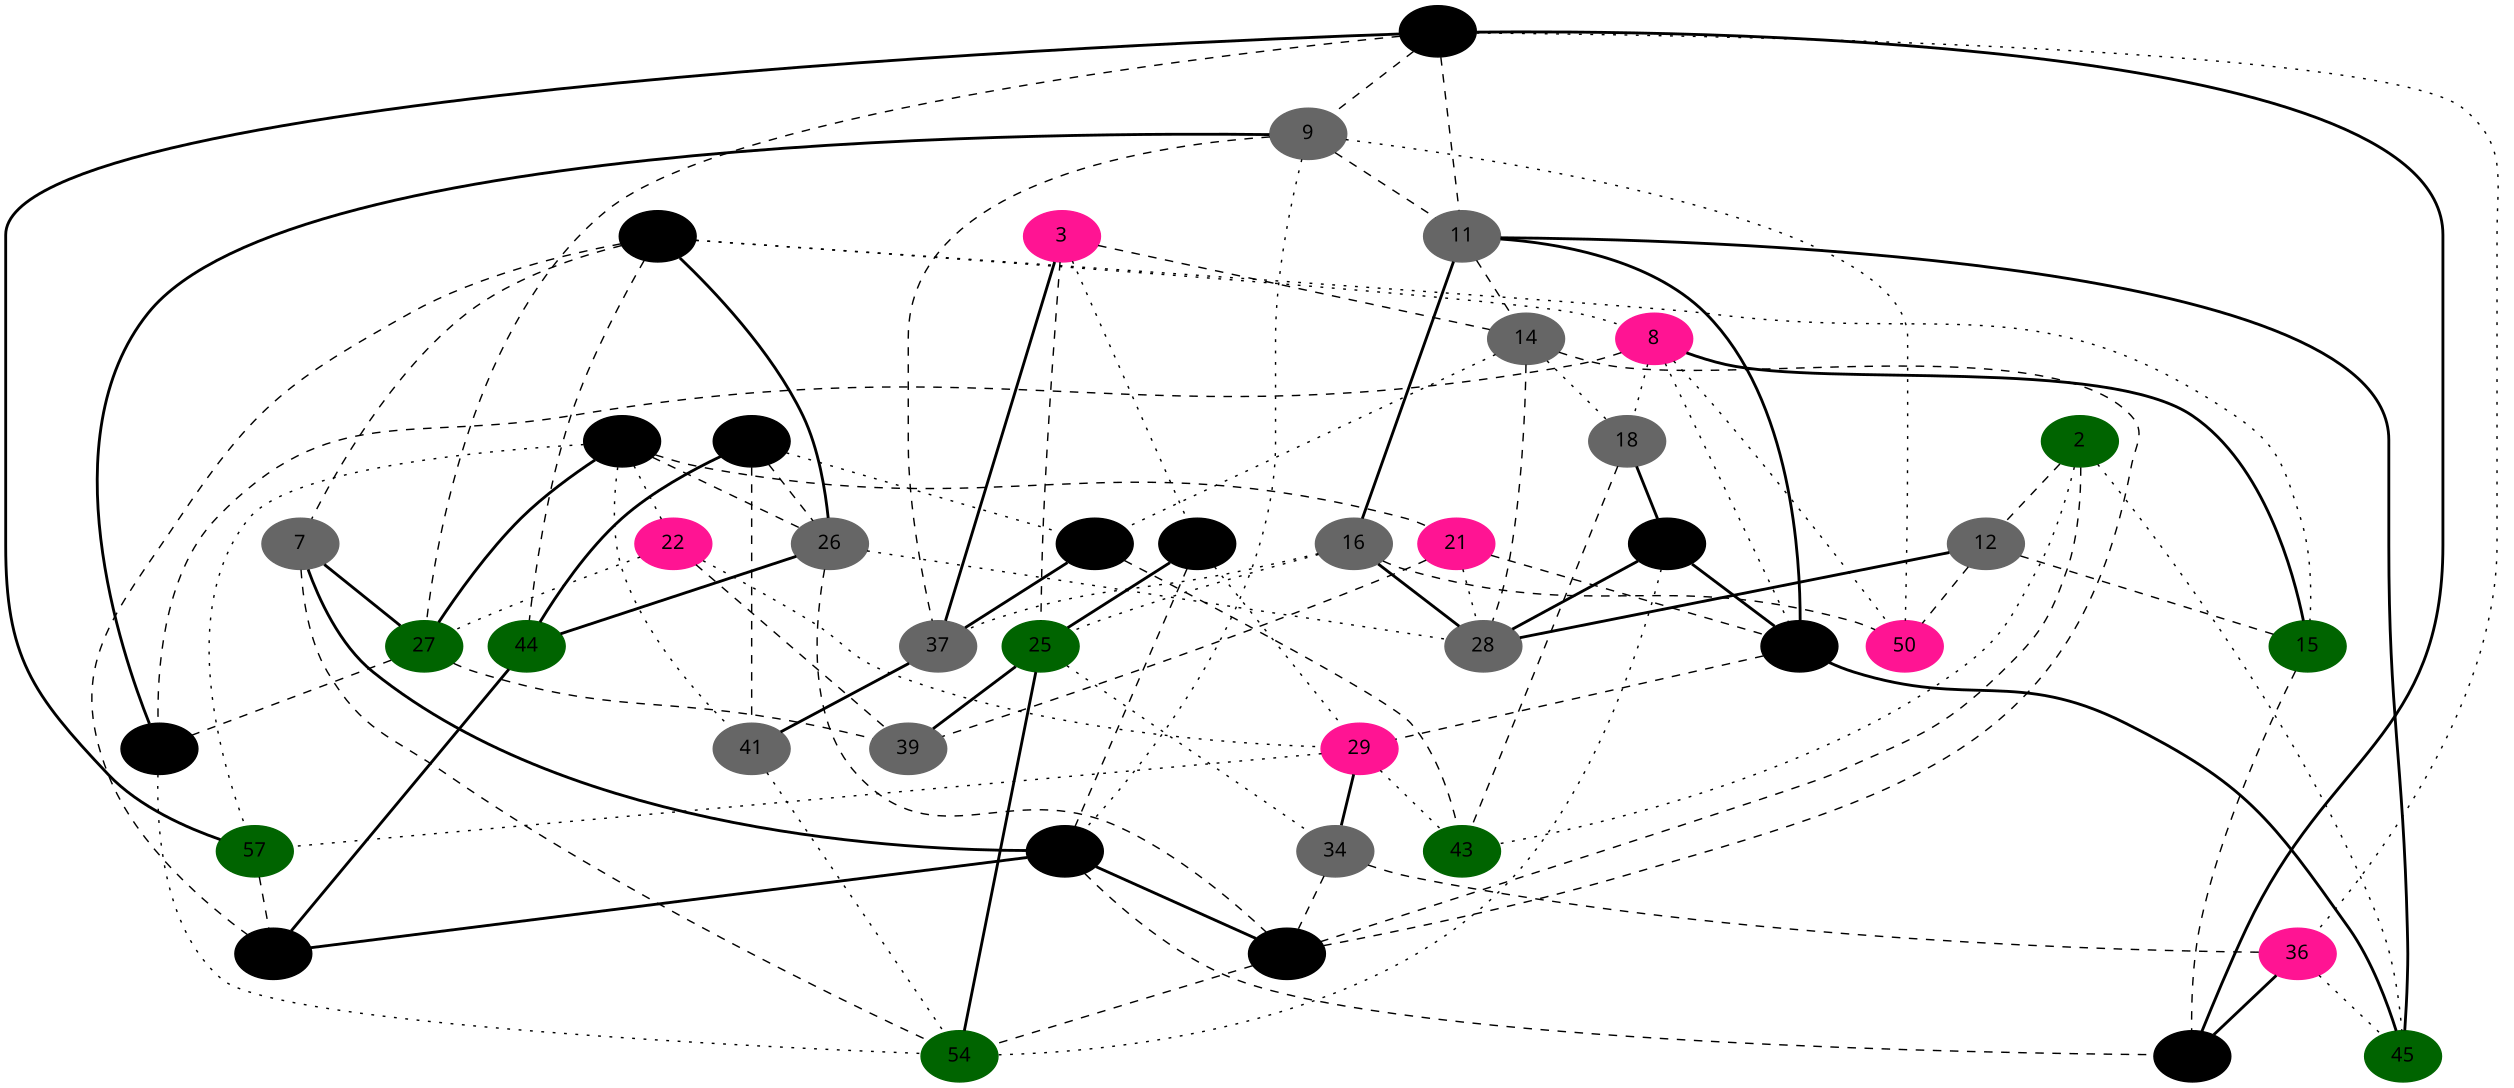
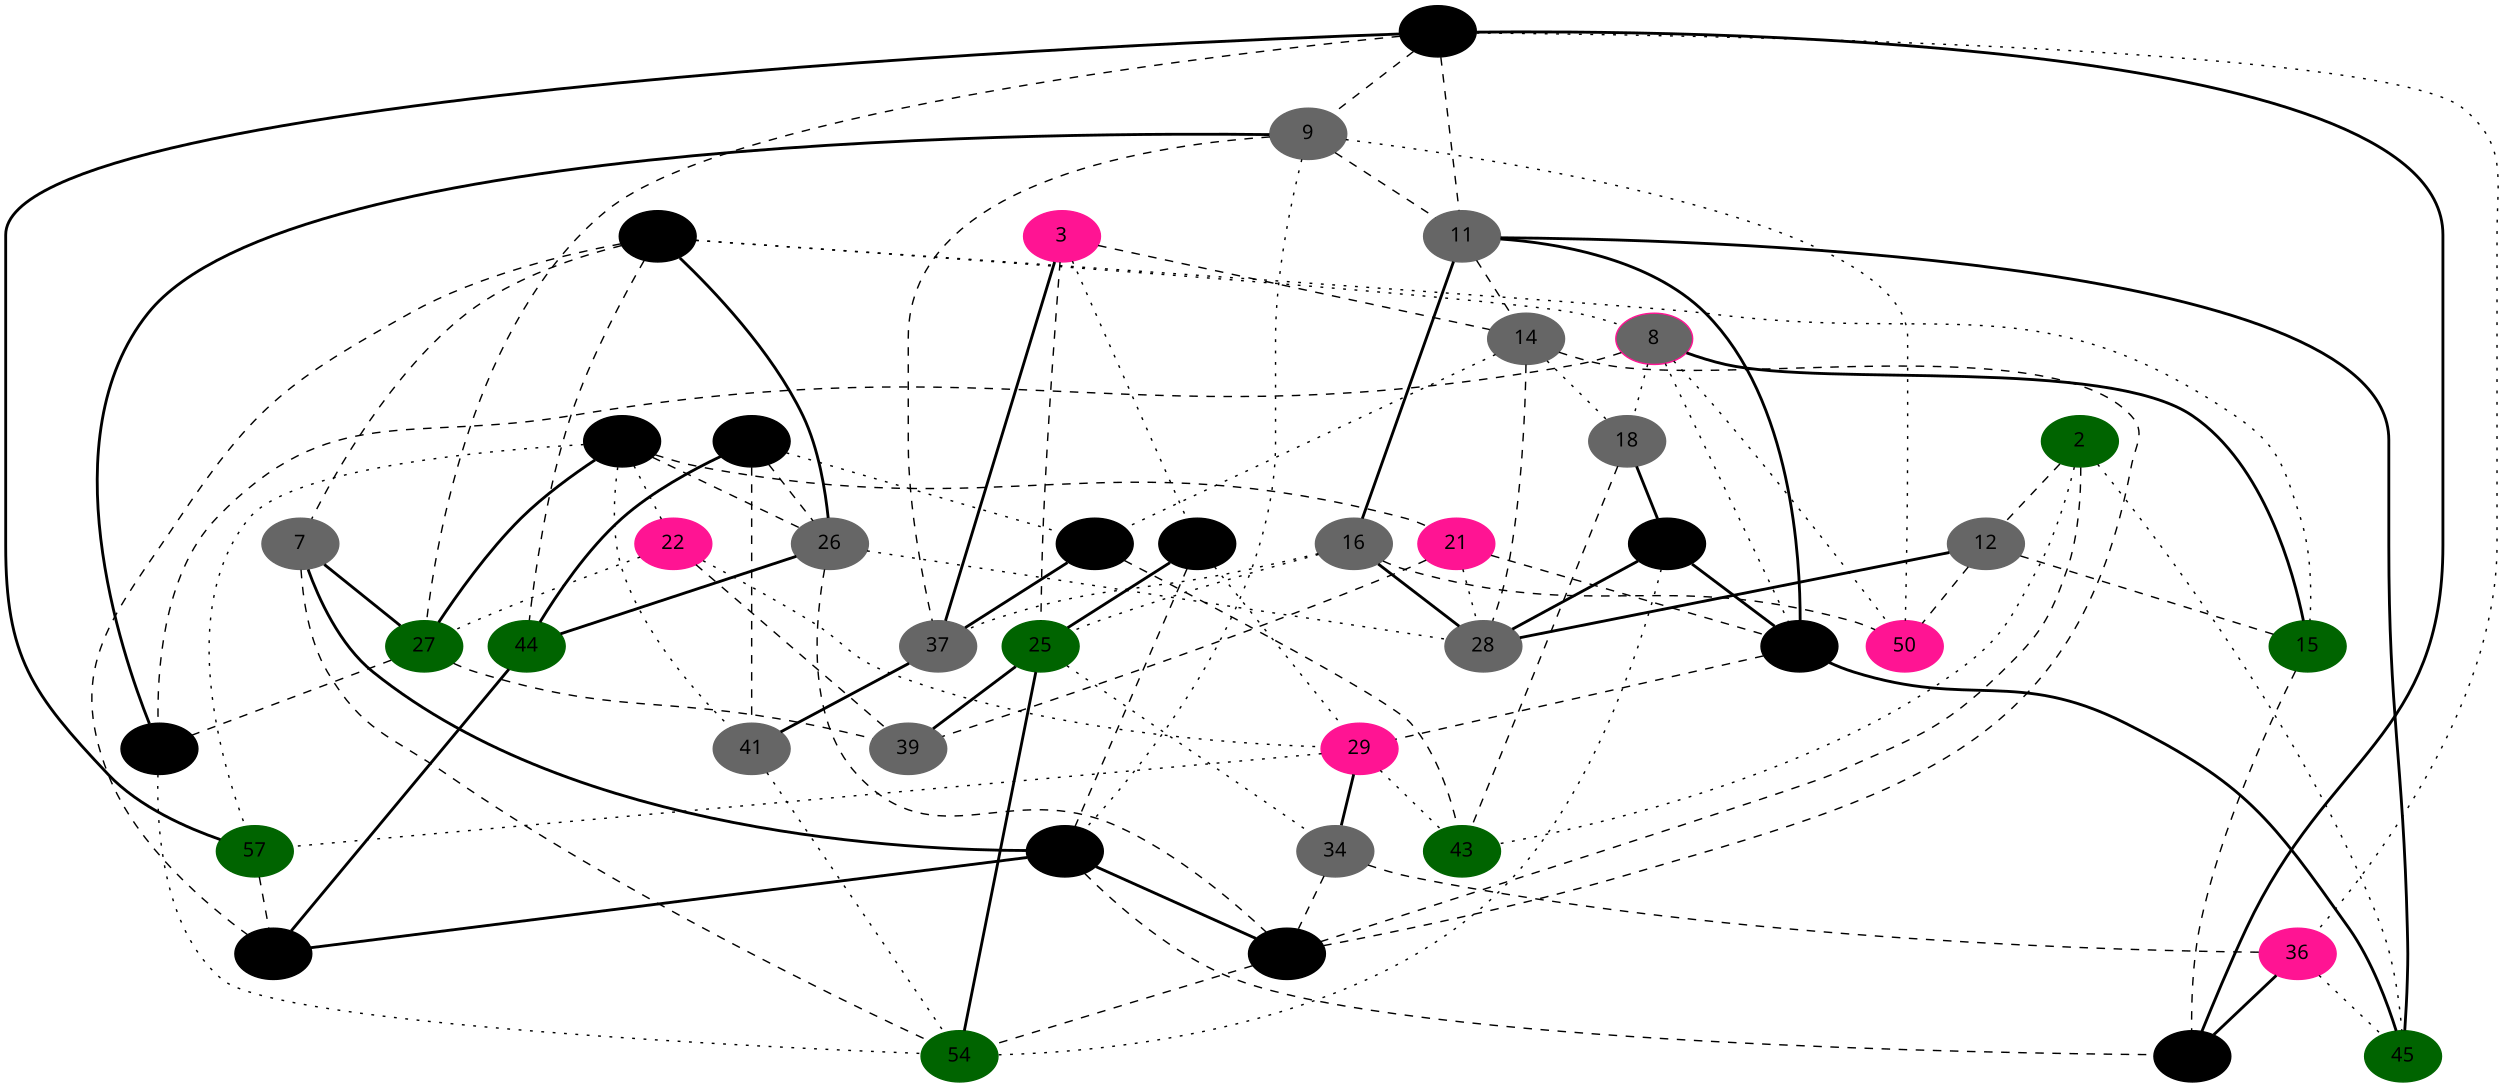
  graph {
    fontname="Noto Sans"
    node [color=black fontname="Noto Sans" style=filled]
    edge [fontname="Noto Sans" style=dashed]
    1 [super="+30"]
    7 [color=gray40]
-   8 [color=deeppink super="+52"]
+   8 [color=deeppink super="+52" fillcolor=gray40]
    15 [color=darkgreen]
    26 [color=gray40 super="+53"]
    44 [color=darkgreen]
    59
    27 [color=darkgreen super="+49"]
    31 [super="+58"]
    54 [color=darkgreen super="+55"]
    18 [color=gray40]
    24 [super="+38"]
    50 [color=deeppink]
    51
    42
    46 [super="+48"]
    28 [color=gray40 super="+32"]
    2 [color=darkgreen]
    12 [color=gray40]
    43 [color=darkgreen]
    45 [color=darkgreen]
    3 [color=deeppink]
    10
    14 [color=gray40 super="+17"]
    25 [color=darkgreen super="+35"]
    37 [color=gray40 super="+60"]
    29 [color=deeppink super="+40"]
    23
    39 [color=gray40]
    34 [color=gray40]
    41 [color=gray40]
    4 [super="+13"]
    9 [color=gray40 super="+56"]
    11 [color=gray40 super="+47"]
    36 [color=deeppink]
    57 [color=darkgreen]
    16 [color=gray40 super="+19"]
    5 [super="+33"]
    21 [color=deeppink]
    22 [color=deeppink]
    6
    20
    1 -- 7
    1 -- 8 [style=dotted]
    1 -- 15 [style=dotted]
    1 -- 26 [style=bold]
    1 -- 44
    1 -- 59
    7 -- 27 [style=bold]
    7 -- 31 [style=bold]
    7 -- 54
    8 -- 15 [style=bold]
    8 -- 18 [style=dotted]
    8 -- 24 [style=dotted]
    8 -- 50 [style=dotted]
    8 -- 51
    15 -- 42
    26 -- 44 [style=bold]
    26 -- 46
    26 -- 28 [style=dotted]
    44 -- 59 [style=bold]
    27 -- 51
    27 -- 39
    31 -- 59 [style=bold]
    31 -- 42
    31 -- 46 [style=bold]
    18 -- 43
    18 -- 20 [style=bold]
    24 -- 45 [style=bold]
    24 -- 29
    51 -- 54 [style=dotted]
    46 -- 54
    2 -- 46
    2 -- 12
    2 -- 43 [style=dotted]
    2 -- 45 [style=dotted]
    12 -- 15
    12 -- 50
    12 -- 28 [style=bold]
    3 -- 10 [style=dotted]
    3 -- 14
    3 -- 25
    3 -- 37 [style=bold]
    10 -- 31
    10 -- 25 [style=bold]
    10 -- 29 [style=dotted]
    14 -- 18 [style=dotted]
    14 -- 46
    14 -- 28
    14 -- 23 [style=dotted]
    25 -- 54 [style=bold]
    25 -- 39 [style=bold]
    25 -- 34 [style=dotted]
    37 -- 41 [style=bold]
    29 -- 43 [style=dotted]
    29 -- 34 [style=bold]
    29 -- 57 [style=dotted]
    23 -- 43
    23 -- 37 [style=bold]
    34 -- 46
    34 -- 36
    41 -- 54 [style=dotted]
    4 -- 27
    4 -- 42 [style=bold]
    4 -- 9
    4 -- 11
    4 -- 36 [style=dotted]
    4 -- 57 [style=bold]
    9 -- 31 [style=dotted]
    9 -- 50 [style=dotted]
    9 -- 51 [style=bold]
    9 -- 37
    9 -- 11
    11 -- 24 [style=bold]
    11 -- 45 [style=bold]
    11 -- 14
    11 -- 16 [style=bold]
    36 -- 42 [style=bold]
    36 -- 45 [style=dotted]
    57 -- 59
    16 -- 50
    16 -- 28 [style=bold]
    16 -- 25 [style=dotted]
    16 -- 37 [style=dotted weight=2]
    5 -- 26
    5 -- 27 [style=bold]
    5 -- 41 [style=dotted]
    5 -- 57 [style=dotted]
    5 -- 21
    5 -- 22 [style=dotted]
    21 -- 24
    21 -- 28 [style=dotted]
    21 -- 39
    22 -- 27 [style=dotted]
    22 -- 29 [style=dotted]
    22 -- 39
    6 -- 26
    6 -- 44 [style=bold]
    6 -- 23 [style=dotted]
    6 -- 41
    20 -- 54 [style=dotted]
    20 -- 24 [style=bold]
    20 -- 28 [style=bold]
  }
